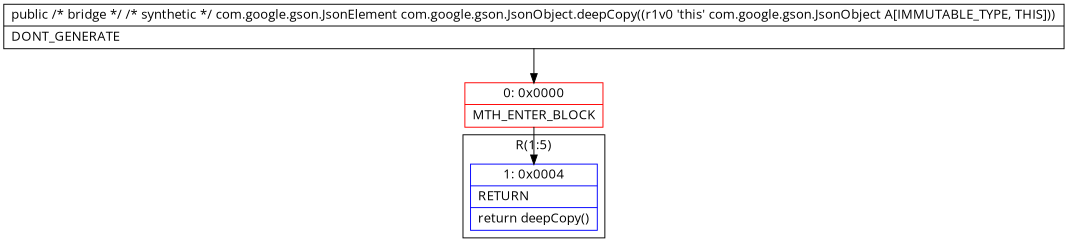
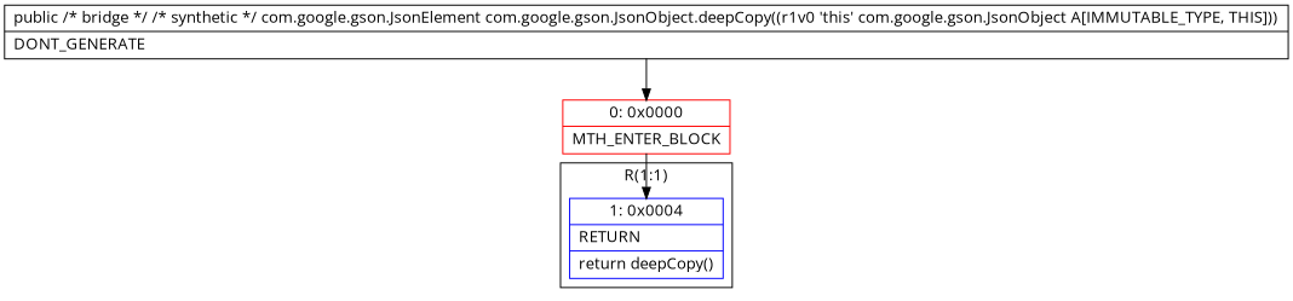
  digraph {
    fontname="Open Sans"
    node [shape=record fontname="Open Sans"]
    edge [fontname="Open Sans"]
    n1 [color=blue label="{1\:\ 0x0004|RETURN\l|return deepCopy()\l}"]
    n2 [color=red label="{0\:\ 0x0000|MTH_ENTER_BLOCK\l}"]
    n3 [label="{public \/* bridge *\/ \/* synthetic *\/ com.google.gson.JsonElement com.google.gson.JsonObject.deepCopy((r1v0 'this' com.google.gson.JsonObject A[IMMUTABLE_TYPE, THIS]))  | DONT_GENERATE\l}"]
    subgraph cluster_1 {
-     label="R(1:5)"
+     label="R(1:1)"
      n1
    }
    n2 -> n1
    n3 -> n2
  }
